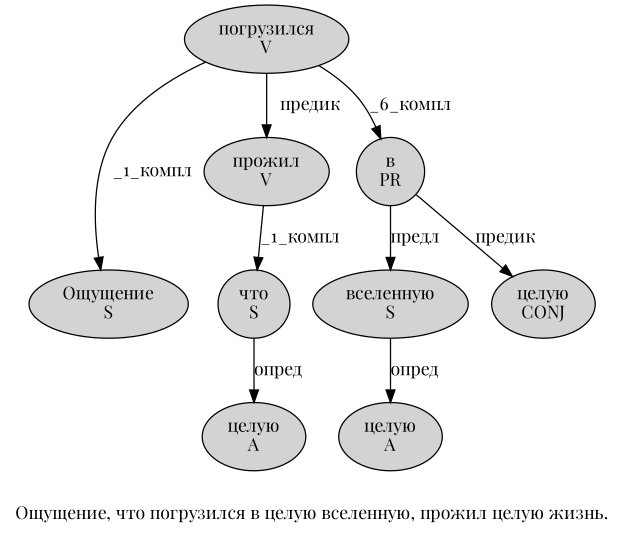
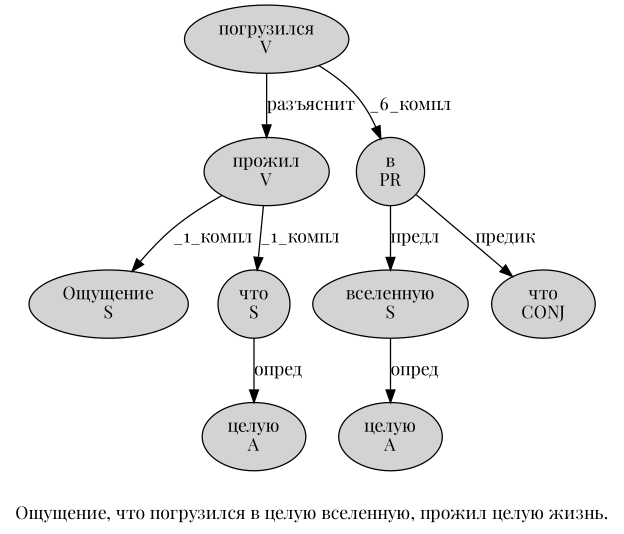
  digraph {
    fontname="Playfair Display"
    label="Ощущение, что погрузился в целую вселенную, прожил целую жизнь."
    node [fillcolor=lightgray fontname="Playfair Display" penwidth=1 shape=ellipse style=filled]
    edge [fontname="Playfair Display"]
    n1 [label="Ощущение\nS"]
-   n2 [label="целую\nCONJ"]
+   n2 [label="что\nCONJ"]
    n3 [label="погрузился\nV"]
    n4 [label="в\nPR"]
    n5 [label="прожил\nV"]
    n6 [label="вселенную\nS"]
    n7 [label="что\nS"]
    n8 [label="целую\nA"]
    n9 [label="целую\nA"]
-   n3 -> n1 [label="_1_компл"]
+   n5 -> n1 [label="_1_компл"]
    n3 -> n4 [label="_6_компл"]
-   n3 -> n5 [label="предик"]
+   n3 -> n5 [label="разъяснит"]
    n4 -> n2 [label="предик"]
    n4 -> n6 [label="предл"]
    n5 -> n7 [label="_1_компл"]
    n6 -> n8 [label="опред"]
    n7 -> n9 [label="опред"]
  }
